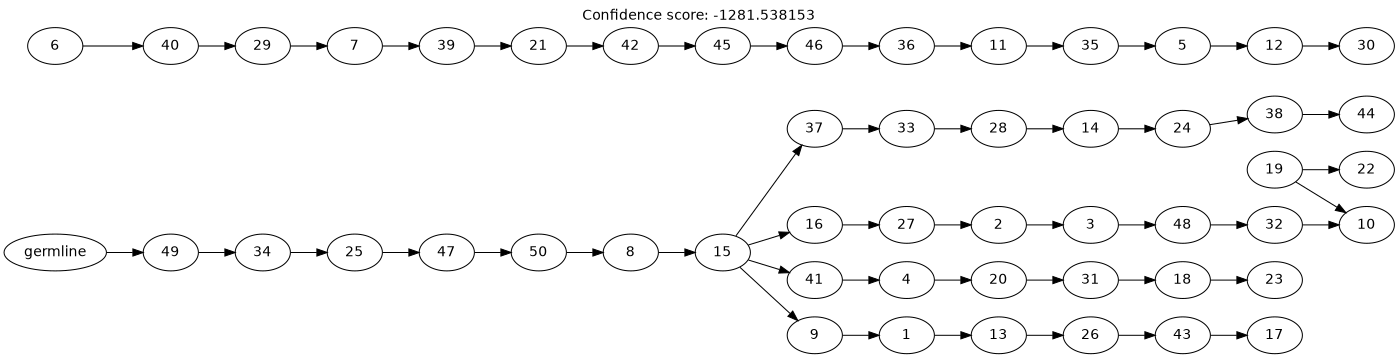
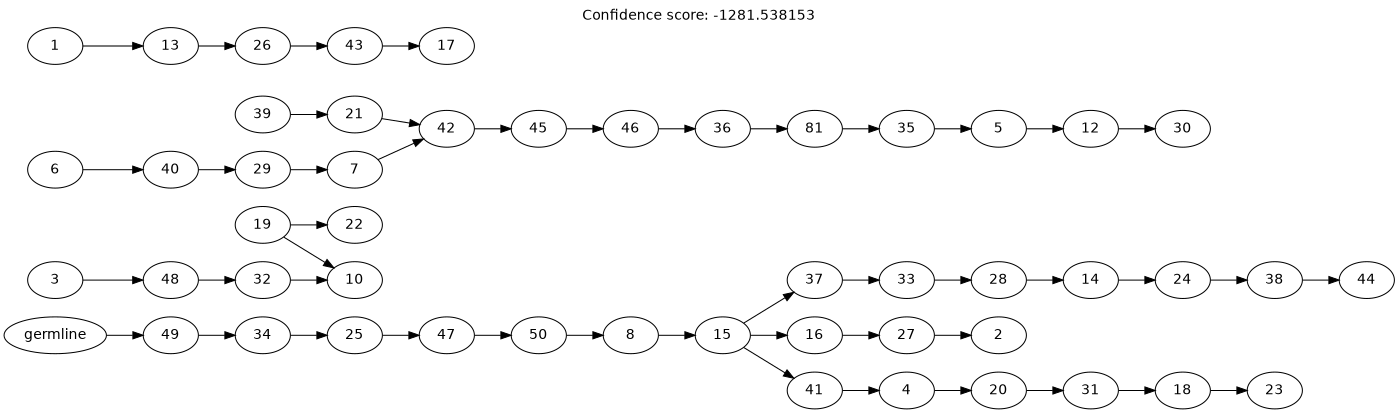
  digraph {
    fontname="DejaVu Sans"
    label="Confidence score: -1281.538153"
    labelloc=t
    rankdir=LR
    node [fontname="DejaVu Sans"]
    edge [fontname="DejaVu Sans"]
    n1 [label=38]
    n2 [label=44]
    n3 [label=24]
    n4 [label=14]
    n5 [label=28]
    n6 [label=33]
    n7 [label=37]
    n8 [label=19]
    n9 [label=22]
    n10 [label=10]
    n11 [label=32]
    n12 [label=48]
    n13 [label=3]
    n14 [label=2]
    n15 [label=27]
    n16 [label=16]
    n17 [label=18]
    n18 [label=23]
    n19 [label=31]
    n20 [label=20]
    n21 [label=4]
    n22 [label=41]
    n23 [label=12]
    n24 [label=30]
    n25 [label=5]
    n26 [label=35]
-   n27 [label=11]
+   n27 [label=81]
    n28 [label=36]
    n29 [label=46]
    n30 [label=45]
    n31 [label=42]
    n32 [label=21]
    n33 [label=39]
    n34 [label=7]
    n35 [label=29]
    n36 [label=40]
    n37 [label=6]
    n38 [label=17]
    n39 [label=43]
    n40 [label=26]
    n41 [label=13]
    n42 [label=1]
-   n43 [label=9]
    n44 [label=15]
    n45 [label=8]
    n46 [label=50]
    n47 [label=47]
    n48 [label=25]
    n49 [label=34]
    n50 [label=49]
    n51 [label=germline]
    n1 -> n2
    n3 -> n1
    n4 -> n3
    n5 -> n4
    n6 -> n5
    n7 -> n6
    n8 -> n9
    n8 -> n10
    n11 -> n10
    n12 -> n11
    n13 -> n12
-   n14 -> n13
    n15 -> n14
    n16 -> n15
    n17 -> n18
    n19 -> n17
    n20 -> n19
    n21 -> n20
    n22 -> n21
    n23 -> n24
    n25 -> n23
    n26 -> n25
    n27 -> n26
    n28 -> n27
    n29 -> n28
    n30 -> n29
    n31 -> n30
    n32 -> n31
    n33 -> n32
-   n34 -> n33
+   n34 -> n31
    n35 -> n34
    n36 -> n35
    n37 -> n36
    n39 -> n38
    n40 -> n39
    n41 -> n40
    n42 -> n41
-   n43 -> n42
    n44 -> n7
    n44 -> n16
    n44 -> n22
-   n44 -> n43
    n45 -> n44
    n46 -> n45
    n47 -> n46
    n48 -> n47
    n49 -> n48
    n50 -> n49
    n51 -> n50
  }
